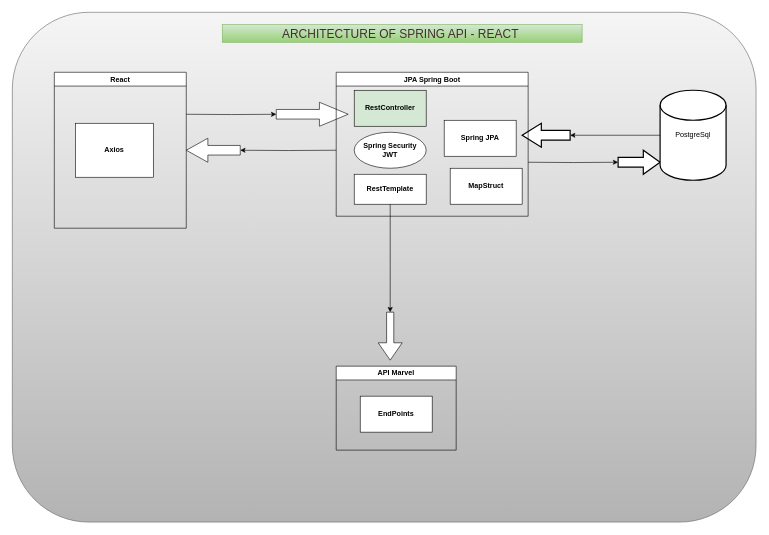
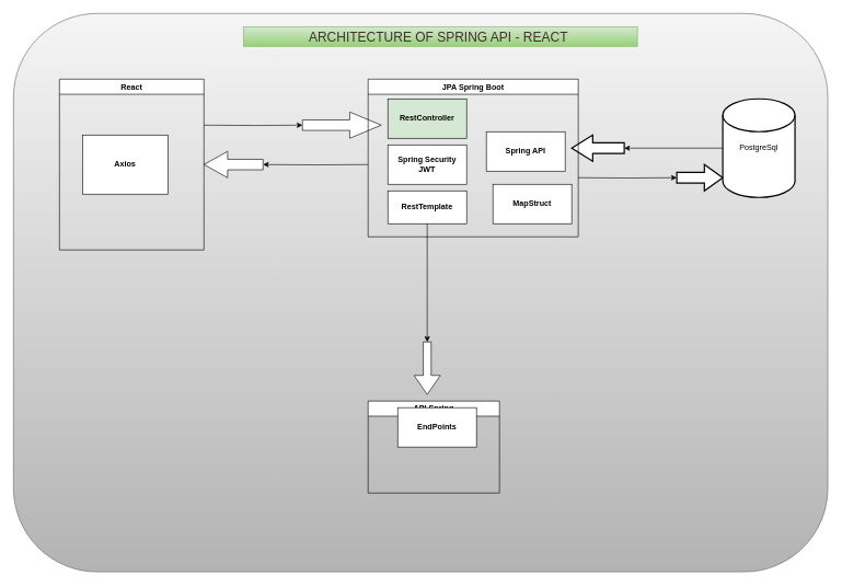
  <mxCell id="0" />
  <mxCell id="1" parent="0" />
  <mxCell id="2" value="" style="rounded=1;whiteSpace=wrap;html=1;fillColor=#f5f5f5;strokeColor=#666666;gradientColor=#b3b3b3;" vertex="1" parent="1"><mxGeometry x="20" y="20" width="1240" height="850" as="geometry" /></mxCell>
  <mxCell id="3" value="" style="group" vertex="1" connectable="0" parent="1"><mxGeometry x="90" y="40" width="1120" height="710" as="geometry" /></mxCell>
  <mxCell id="4" value="" style="edgeStyle=orthogonalEdgeStyle;rounded=0;orthogonalLoop=1;jettySize=auto;html=1;" edge="1" parent="3" target="6"><mxGeometry relative="1" as="geometry"><mxPoint x="220" y="150" as="sourcePoint" /></mxGeometry></mxCell>
  <mxCell id="5" value="" style="edgeStyle=orthogonalEdgeStyle;rounded=0;orthogonalLoop=1;jettySize=auto;html=1;entryX=0;entryY=0.5;entryDx=0;entryDy=0;entryPerimeter=0;" edge="1" parent="3" target="7"><mxGeometry relative="1" as="geometry"><mxPoint x="470" y="210" as="sourcePoint" /></mxGeometry></mxCell>
  <mxCell id="6" value="" style="shape=singleArrow;whiteSpace=wrap;html=1;arrowWidth=0.4;arrowSize=0.4;fontStyle=1;startSize=23;" vertex="1" parent="3"><mxGeometry x="370" y="130" width="120" height="40" as="geometry" /></mxCell>
  <mxCell id="7" value="" style="shape=singleArrow;whiteSpace=wrap;html=1;arrowWidth=0.4;arrowSize=0.4;fontStyle=1;startSize=23;direction=west;" vertex="1" parent="3"><mxGeometry x="220" y="190" width="90" height="40" as="geometry" /></mxCell>
- <mxCell id="8" value="API Marvel" style="swimlane;whiteSpace=wrap;html=1;" vertex="1" parent="3"><mxGeometry x="470" y="570" width="200" height="140" as="geometry" /></mxCell>
- <mxCell id="9" value="EndPoints" style="whiteSpace=wrap;html=1;fontStyle=1;startSize=23;" vertex="1" parent="8"><mxGeometry x="40" y="50" width="120" height="60" as="geometry" /></mxCell>
+ <mxCell id="8" value="API Spring" style="swimlane;whiteSpace=wrap;html=1;" vertex="1" parent="3"><mxGeometry x="470" y="570" width="200" height="140" as="geometry" /></mxCell>
+ <mxCell id="9" value="EndPoints" style="whiteSpace=wrap;html=1;fontStyle=1;startSize=23;" vertex="1" parent="8"><mxGeometry x="45" y="10" width="120" height="60" as="geometry" /></mxCell>
  <mxCell id="10" value="" style="shape=singleArrow;whiteSpace=wrap;html=1;arrowWidth=0.3;arrowSize=0.362;fontStyle=1;startSize=23;direction=south;" vertex="1" parent="3"><mxGeometry x="540" y="480" width="40" height="80" as="geometry" /></mxCell>
  <mxCell id="11" value="" style="edgeStyle=orthogonalEdgeStyle;rounded=0;orthogonalLoop=1;jettySize=auto;html=1;entryX=0;entryY=0.5;entryDx=0;entryDy=0;entryPerimeter=0;" edge="1" parent="3" target="13"><mxGeometry relative="1" as="geometry"><mxPoint x="790" y="230" as="sourcePoint" /></mxGeometry></mxCell>
  <mxCell id="12" value="" style="shape=singleArrow;whiteSpace=wrap;html=1;arrowWidth=0.4;arrowSize=0.4;strokeWidth=2;direction=west;" vertex="1" parent="3"><mxGeometry x="780" y="165" width="80" height="40" as="geometry" /></mxCell>
  <mxCell id="13" value="" style="shape=singleArrow;whiteSpace=wrap;html=1;arrowWidth=0.4;arrowSize=0.4;strokeWidth=2;" vertex="1" parent="3"><mxGeometry x="940" y="210" width="70" height="40" as="geometry" /></mxCell>
  <mxCell id="14" value="MapStruct" style="whiteSpace=wrap;html=1;fontStyle=1;startSize=23;" vertex="1" parent="3"><mxGeometry x="660" y="240" width="120" height="60" as="geometry" /></mxCell>
  <mxCell id="15" value="RestTemplate" style="whiteSpace=wrap;html=1;fontStyle=1;startSize=23;" vertex="1" parent="3"><mxGeometry x="500" y="250" width="120" height="50" as="geometry" /></mxCell>
  <mxCell id="16" value="" style="edgeStyle=orthogonalEdgeStyle;rounded=0;orthogonalLoop=1;jettySize=auto;html=1;exitX=0.5;exitY=1;exitDx=0;exitDy=0;" edge="1" parent="3" source="15" target="10"><mxGeometry relative="1" as="geometry" /></mxCell>
  <mxCell id="17" value="&lt;font color=&quot;#422f2f&quot; style=&quot;font-size: 20px;&quot;&gt;ARCHITECTURE OF SPRING API - REACT&amp;nbsp;&lt;/font&gt;" style="text;html=1;strokeColor=#82b366;fillColor=#d5e8d4;align=center;verticalAlign=middle;whiteSpace=wrap;rounded=0;gradientColor=#97d077;" vertex="1" parent="3"><mxGeometry x="280" width="600" height="30" as="geometry" /></mxCell>
- <mxCell id="18" value="Spring Security&lt;br&gt;JWT" style="ellipse;whiteSpace=wrap;html=1;fontStyle=1;startSize=23;" vertex="1" parent="3"><mxGeometry x="500" y="180" width="120" height="60" as="geometry" /></mxCell>
+ <mxCell id="18" value="Spring Security&lt;br&gt;JWT" style="whiteSpace=wrap;html=1;fontStyle=1;startSize=23;" vertex="1" parent="3"><mxGeometry x="500" y="180" width="120" height="60" as="geometry" /></mxCell>
  <mxCell id="19" value="React" style="swimlane;whiteSpace=wrap;html=1;" vertex="1" parent="3"><mxGeometry y="80" width="220" height="260" as="geometry" /></mxCell>
  <mxCell id="20" value="Axios" style="whiteSpace=wrap;html=1;fontStyle=1;startSize=23;" vertex="1" parent="19"><mxGeometry x="35" y="85" width="130" height="90" as="geometry" /></mxCell>
  <mxCell id="21" value="JPA Spring Boot" style="swimlane;whiteSpace=wrap;html=1;" vertex="1" parent="3"><mxGeometry x="470" y="80" width="320" height="240" as="geometry" /></mxCell>
  <mxCell id="22" value="RestController" style="whiteSpace=wrap;html=1;fontStyle=1;startSize=23;fillColor=#d5e8d4;" vertex="1" parent="21"><mxGeometry x="30" y="30" width="120" height="60" as="geometry" /></mxCell>
- <mxCell id="23" value="Spring JPA" style="whiteSpace=wrap;html=1;fontStyle=1;startSize=23;" vertex="1" parent="21"><mxGeometry x="180" y="80" width="120" height="60" as="geometry" /></mxCell>
+ <mxCell id="23" value="Spring API" style="whiteSpace=wrap;html=1;fontStyle=1;startSize=23;" vertex="1" parent="21"><mxGeometry x="180" y="80" width="120" height="60" as="geometry" /></mxCell>
  <mxCell id="24" value="PostgreSql" style="strokeWidth=2;html=1;shape=mxgraph.flowchart.database;whiteSpace=wrap;" vertex="1" parent="3"><mxGeometry x="1010" y="110" width="110" height="150" as="geometry" /></mxCell>
  <mxCell id="25" value="" style="edgeStyle=orthogonalEdgeStyle;rounded=0;orthogonalLoop=1;jettySize=auto;html=1;" edge="1" parent="3" source="24" target="12"><mxGeometry relative="1" as="geometry" /></mxCell>
